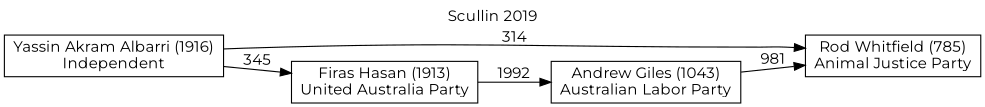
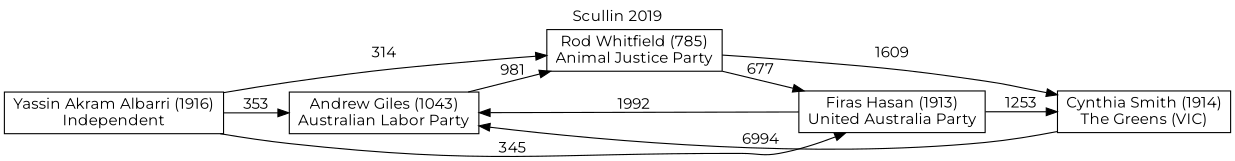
  digraph {
    fontname=Montserrat
    label="Scullin 2019"
    labelloc=t
    mclimit=10
    rankdir=LR
    node [fontname=Montserrat shape=box]
    edge [fontname=Montserrat]
    n1 [label="Andrew Giles (1043)\nAustralian Labor Party"]
    n2 [label="Rod Whitfield (785)\nAnimal Justice Party"]
+   n3 [label="Cynthia Smith (1914)\nThe Greens (VIC)"]
    n4 [label="Firas Hasan (1913)\nUnited Australia Party"]
    n5 [label="Yassin Akram Albarri (1916)\nIndependent"]
    n1 -> n2 [label=981]
+   n2 -> n3 [label=1609]
+   n2 -> n4 [label=677]
+   n3 -> n1 [label=6994]
    n4 -> n1 [label=1992]
+   n4 -> n3 [label=1253]
+   n5 -> n1 [label=353]
    n5 -> n2 [label=314]
    n5 -> n4 [label=345]
  }
